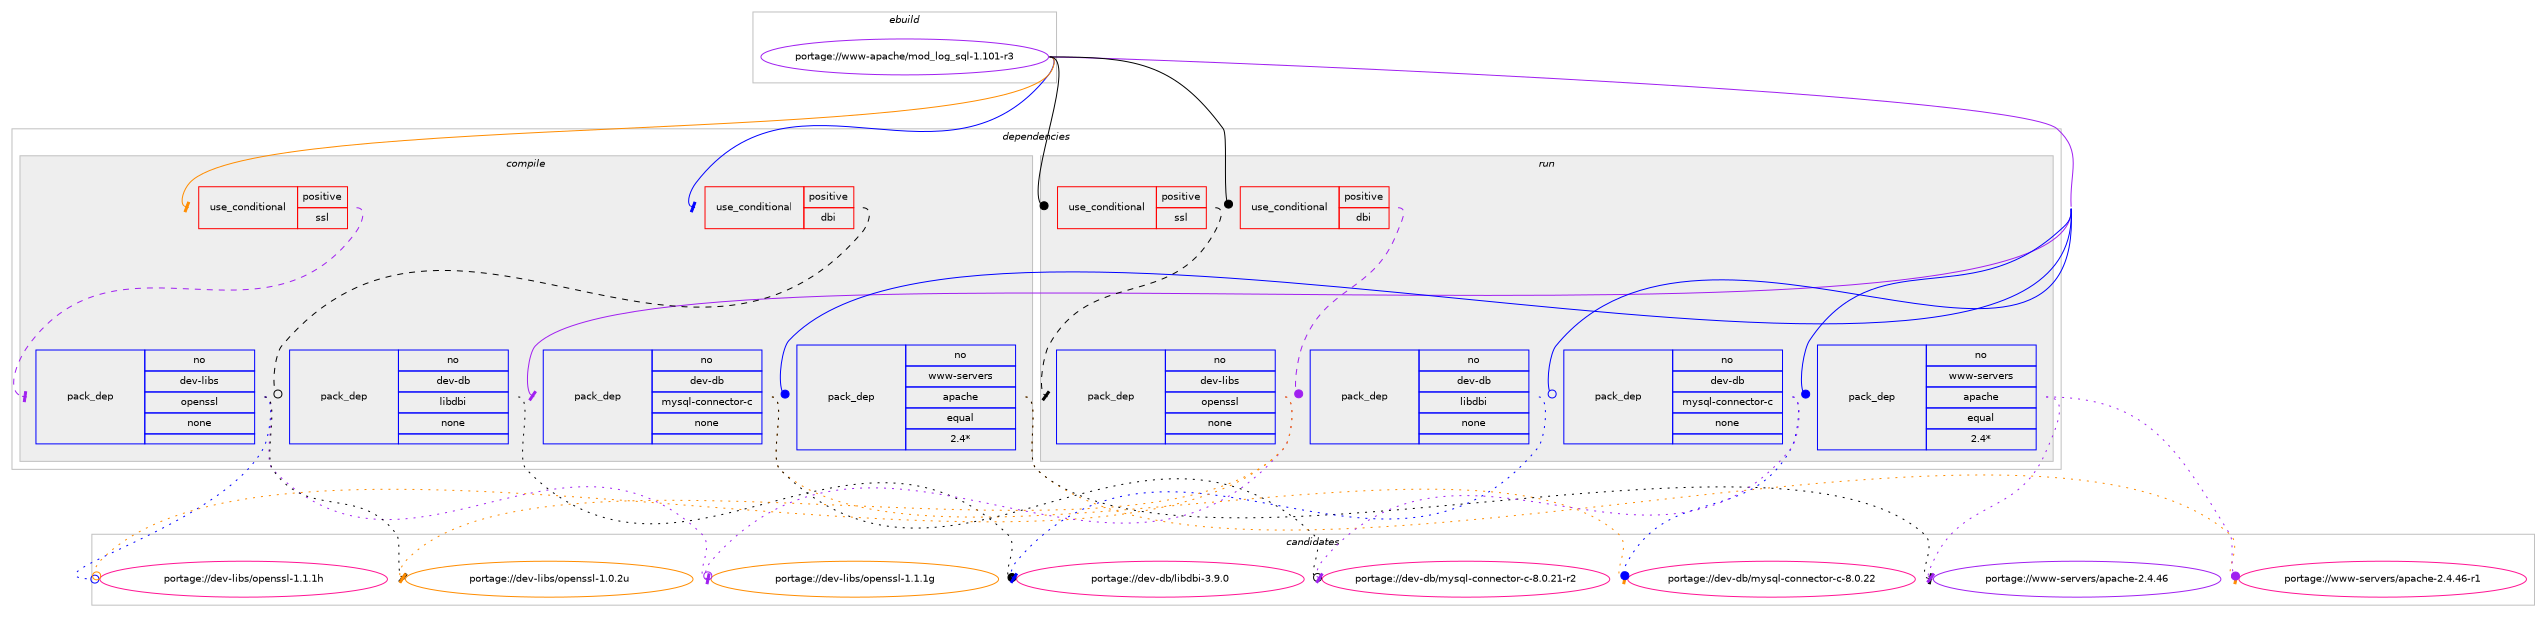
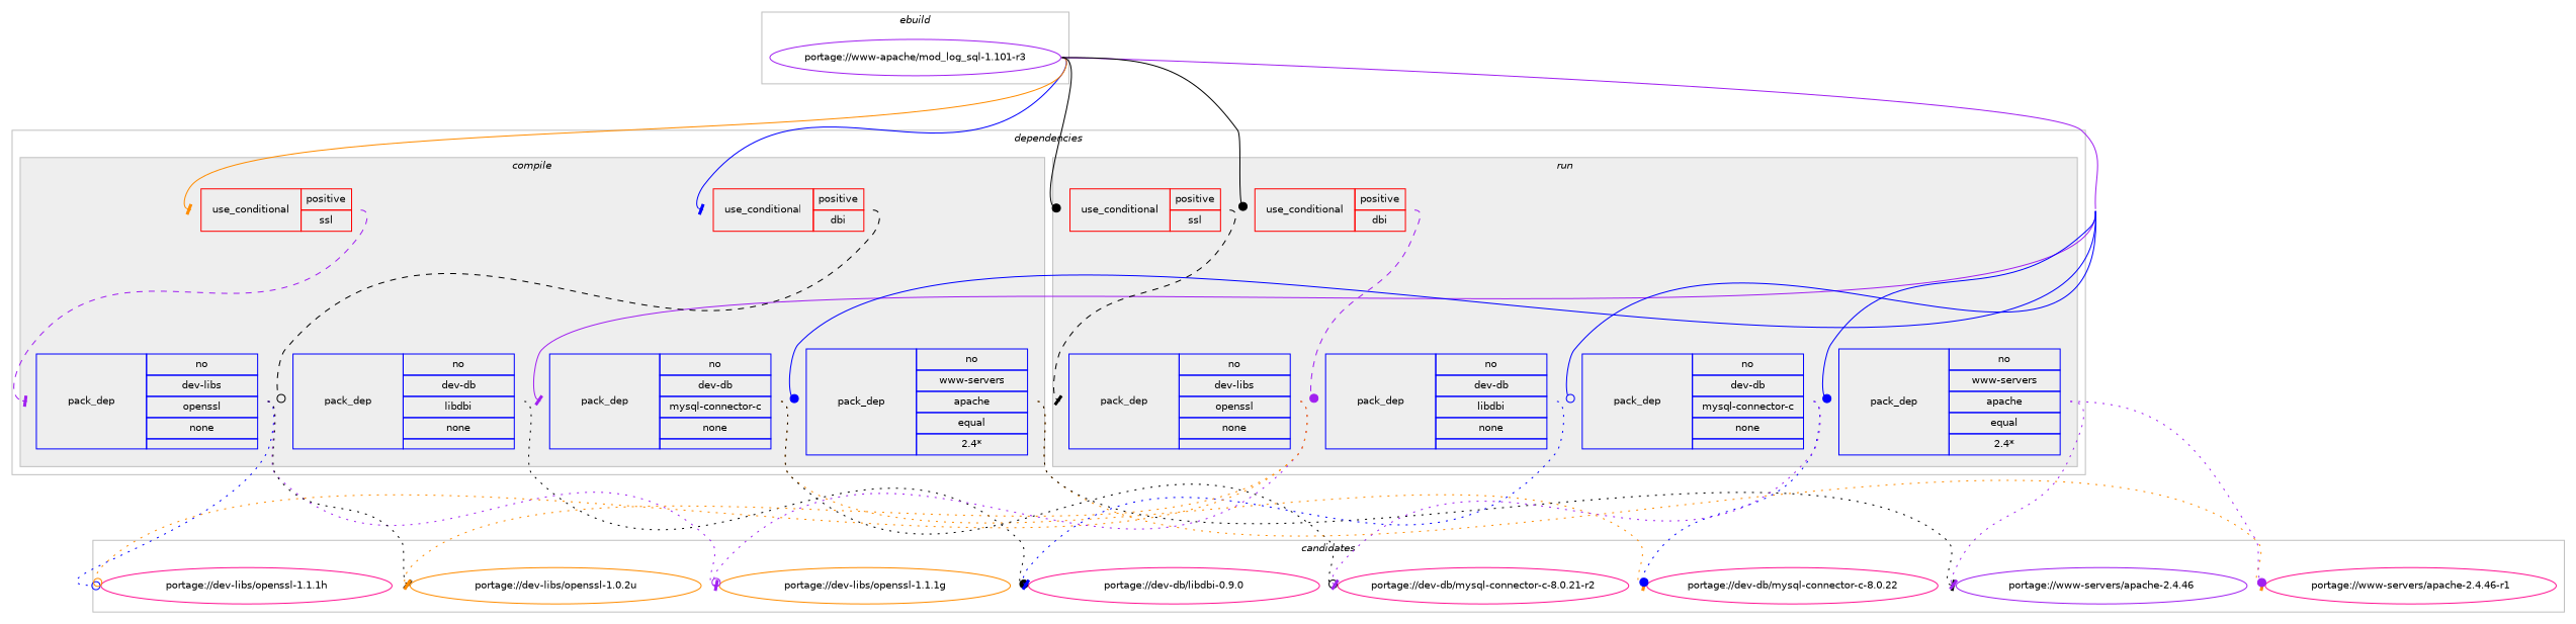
  digraph {
    compound=true
    concentrate=true
    fontname=Helvetica
    fontsize=10
    newrank=true
    rankdir=TB
    ranksep=1.5
    node [color=blue fontname=Helvetica fontsize=10 shape=none]
    edge [arrowhead=tee color=purple headport=w style=dotted tailport=e weight=100]
    n1 [color=purple label="portage://www-apache/mod_log_sql-1.101-r3" width=4 shape=""]
    n2 [label=<<TABLE BORDER="0" CELLBORDER="1" CELLSPACING="0" CELLPADDING="4" WIDTH="220"><TR><TD ROWSPAN="6" CELLPADDING="30">pack_dep</TD></TR><TR><TD WIDTH="110">no</TD></TR><TR><TD>dev-db</TD></TR><TR><TD>libdbi</TD></TR><TR><TD>none</TD></TR><TR><TD></TD></TR></TABLE>>]
    n3 [color=red label=<<TABLE BORDER="0" CELLBORDER="1" CELLSPACING="0" CELLPADDING="4"><TR><TD ROWSPAN="3" CELLPADDING="10">use_conditional</TD></TR><TR><TD>positive</TD></TR><TR><TD>dbi</TD></TR></TABLE>>]
    n4 [label=<<TABLE BORDER="0" CELLBORDER="1" CELLSPACING="0" CELLPADDING="4" WIDTH="220"><TR><TD ROWSPAN="6" CELLPADDING="30">pack_dep</TD></TR><TR><TD WIDTH="110">no</TD></TR><TR><TD>dev-libs</TD></TR><TR><TD>openssl</TD></TR><TR><TD>none</TD></TR><TR><TD></TD></TR></TABLE>>]
    n5 [color=red label=<<TABLE BORDER="0" CELLBORDER="1" CELLSPACING="0" CELLPADDING="4"><TR><TD ROWSPAN="3" CELLPADDING="10">use_conditional</TD></TR><TR><TD>positive</TD></TR><TR><TD>ssl</TD></TR></TABLE>>]
    n6 [label=<<TABLE BORDER="0" CELLBORDER="1" CELLSPACING="0" CELLPADDING="4" WIDTH="220"><TR><TD ROWSPAN="6" CELLPADDING="30">pack_dep</TD></TR><TR><TD WIDTH="110">no</TD></TR><TR><TD>dev-db</TD></TR><TR><TD>mysql-connector-c</TD></TR><TR><TD>none</TD></TR><TR><TD></TD></TR></TABLE>>]
    n7 [label=<<TABLE BORDER="0" CELLBORDER="1" CELLSPACING="0" CELLPADDING="4" WIDTH="220"><TR><TD ROWSPAN="6" CELLPADDING="30">pack_dep</TD></TR><TR><TD WIDTH="110">no</TD></TR><TR><TD>www-servers</TD></TR><TR><TD>apache</TD></TR><TR><TD>equal</TD></TR><TR><TD>2.4*</TD></TR></TABLE>>]
    n8 [label=<<TABLE BORDER="0" CELLBORDER="1" CELLSPACING="0" CELLPADDING="4" WIDTH="220"><TR><TD ROWSPAN="6" CELLPADDING="30">pack_dep</TD></TR><TR><TD WIDTH="110">no</TD></TR><TR><TD>dev-db</TD></TR><TR><TD>libdbi</TD></TR><TR><TD>none</TD></TR><TR><TD></TD></TR></TABLE>>]
    n9 [color=red label=<<TABLE BORDER="0" CELLBORDER="1" CELLSPACING="0" CELLPADDING="4"><TR><TD ROWSPAN="3" CELLPADDING="10">use_conditional</TD></TR><TR><TD>positive</TD></TR><TR><TD>dbi</TD></TR></TABLE>>]
    n10 [label=<<TABLE BORDER="0" CELLBORDER="1" CELLSPACING="0" CELLPADDING="4" WIDTH="220"><TR><TD ROWSPAN="6" CELLPADDING="30">pack_dep</TD></TR><TR><TD WIDTH="110">no</TD></TR><TR><TD>dev-libs</TD></TR><TR><TD>openssl</TD></TR><TR><TD>none</TD></TR><TR><TD></TD></TR></TABLE>>]
    n11 [color=red label=<<TABLE BORDER="0" CELLBORDER="1" CELLSPACING="0" CELLPADDING="4"><TR><TD ROWSPAN="3" CELLPADDING="10">use_conditional</TD></TR><TR><TD>positive</TD></TR><TR><TD>ssl</TD></TR></TABLE>>]
    n12 [label=<<TABLE BORDER="0" CELLBORDER="1" CELLSPACING="0" CELLPADDING="4" WIDTH="220"><TR><TD ROWSPAN="6" CELLPADDING="30">pack_dep</TD></TR><TR><TD WIDTH="110">no</TD></TR><TR><TD>dev-db</TD></TR><TR><TD>mysql-connector-c</TD></TR><TR><TD>none</TD></TR><TR><TD></TD></TR></TABLE>>]
    n13 [label=<<TABLE BORDER="0" CELLBORDER="1" CELLSPACING="0" CELLPADDING="4" WIDTH="220"><TR><TD ROWSPAN="6" CELLPADDING="30">pack_dep</TD></TR><TR><TD WIDTH="110">no</TD></TR><TR><TD>www-servers</TD></TR><TR><TD>apache</TD></TR><TR><TD>equal</TD></TR><TR><TD>2.4*</TD></TR></TABLE>>]
-   n14 [color=deeppink label="portage://dev-db/libdbi-3.9.0" width=4 shape=""]
+   n14 [color=deeppink label="portage://dev-db/libdbi-0.9.0" width=4 shape=""]
    n15 [color=deeppink label="portage://dev-libs/openssl-1.1.1h" width=4 shape=""]
    n16 [color=darkorange label="portage://dev-libs/openssl-1.1.1g" width=4 shape=""]
    n17 [color=darkorange label="portage://dev-libs/openssl-1.0.2u" width=4 shape=""]
    n18 [color=deeppink label="portage://dev-db/mysql-connector-c-8.0.22" width=4 shape=""]
    n19 [color=deeppink label="portage://dev-db/mysql-connector-c-8.0.21-r2" width=4 shape=""]
    n20 [color=deeppink label="portage://www-servers/apache-2.4.46-r1" width=4 shape=""]
    n21 [color=purple label="portage://www-servers/apache-2.4.46" width=4 shape=""]
    subgraph cluster_1 {
      color=gray
      label=<<i>ebuild</i>>
      rank=same
      n1
    }
    subgraph cluster_2 {
      color=gray
      label=<<i>dependencies</i>>
      subgraph cluster_3 {
        color=gray
        fillcolor="#eeeeee"
        label=<<i>compile</i>>
        style=filled
        subgraph sub_4 {
          color=gray
          fillcolor="#eeeeee"
          label=<<i>compile</i>>
          style=filled
          n3
          subgraph sub_5 {
            color=gray
            fillcolor="#eeeeee"
            label=<<i>compile</i>>
            style=filled
            n2
          }
        }
        subgraph sub_6 {
          color=gray
          fillcolor="#eeeeee"
          label=<<i>compile</i>>
          style=filled
          n5
          subgraph sub_7 {
            color=gray
            fillcolor="#eeeeee"
            label=<<i>compile</i>>
            style=filled
            n4
          }
        }
        subgraph sub_8 {
          color=gray
          fillcolor="#eeeeee"
          label=<<i>compile</i>>
          style=filled
          n6
        }
        subgraph sub_9 {
          color=gray
          fillcolor="#eeeeee"
          label=<<i>compile</i>>
          style=filled
          n7
        }
      }
      subgraph cluster_10 {
        color=gray
        fillcolor="#eeeeee"
        label=<<i>compile and run</i>>
        style=filled
      }
      subgraph cluster_11 {
        color=gray
        fillcolor="#eeeeee"
        label=<<i>run</i>>
        style=filled
        subgraph sub_12 {
          color=gray
          fillcolor="#eeeeee"
          label=<<i>run</i>>
          style=filled
          n9
          subgraph sub_13 {
            color=gray
            fillcolor="#eeeeee"
            label=<<i>run</i>>
            style=filled
            n8
          }
        }
        subgraph sub_14 {
          color=gray
          fillcolor="#eeeeee"
          label=<<i>run</i>>
          style=filled
          n11
          subgraph sub_15 {
            color=gray
            fillcolor="#eeeeee"
            label=<<i>run</i>>
            style=filled
            n10
          }
        }
        subgraph sub_16 {
          color=gray
          fillcolor="#eeeeee"
          label=<<i>run</i>>
          style=filled
          n12
        }
        subgraph sub_17 {
          color=gray
          fillcolor="#eeeeee"
          label=<<i>run</i>>
          style=filled
          n13
        }
      }
    }
    subgraph cluster_18 {
      color=gray
      label=<<i>candidates</i>>
      rank=same
      subgraph sub_19 {
        color=black
        label=<<i>candidates</i>>
        nodesep=1
        rank=same
        n14
      }
      subgraph sub_20 {
        color=black
        label=<<i>candidates</i>>
        nodesep=1
        rank=same
        n15
        n16
        n17
      }
      subgraph sub_21 {
        color=black
        label=<<i>candidates</i>>
        nodesep=1
        rank=same
        n18
        n19
      }
      subgraph sub_22 {
        color=black
        label=<<i>candidates</i>>
        nodesep=1
        rank=same
        n20
        n21
      }
      subgraph sub_23 {
        color=black
        label=<<i>candidates</i>>
        nodesep=1
        rank=same
        n14
      }
      subgraph sub_24 {
        color=black
        label=<<i>candidates</i>>
        nodesep=1
        rank=same
        n15
        n16
        n17
      }
      subgraph sub_25 {
        color=black
        label=<<i>candidates</i>>
        nodesep=1
        rank=same
        n18
        n19
      }
      subgraph sub_26 {
        color=black
        label=<<i>candidates</i>>
        nodesep=1
        rank=same
        n20
        n21
      }
    }
    n1 -> n3 [color=blue style=solid weight=20]
    n1 -> n5 [color=darkorange style=solid weight=20]
    n1 -> n6 [style=solid weight=20]
    n1 -> n7 [arrowhead=dot color=blue style=solid weight=20]
    n1 -> n9 [arrowhead=dot color=black style=solid weight=20]
    n1 -> n11 [arrowhead=dot color=black style=solid weight=20]
    n1 -> n12 [arrowhead=odot color=blue style=solid weight=20]
    n1 -> n13 [arrowhead=dot color=blue style=solid weight=20]
    n2 -> n14 [arrowhead=dot color=black]
    n3 -> n2 [arrowhead=odot color=black style=dashed weight=20]
    n4 -> n15 [arrowhead=odot color=blue]
    n4 -> n16
    n4 -> n17 [color=black]
    n5 -> n4 [style=dashed weight=20]
    n6 -> n18 [color=darkorange]
    n6 -> n19 [arrowhead=odot color=black]
    n7 -> n20 [color=darkorange]
    n7 -> n21 [color=black]
    n8 -> n14 [color=blue]
    n9 -> n8 [arrowhead=dot style=dashed weight=20]
    n10 -> n15 [arrowhead=odot color=darkorange]
    n10 -> n16 [arrowhead=odot]
    n10 -> n17 [color=darkorange]
    n11 -> n10 [color=black style=dashed weight=20]
    n12 -> n18 [arrowhead=dot color=blue]
    n12 -> n19
    n13 -> n20 [arrowhead=dot]
    n13 -> n21
  }
